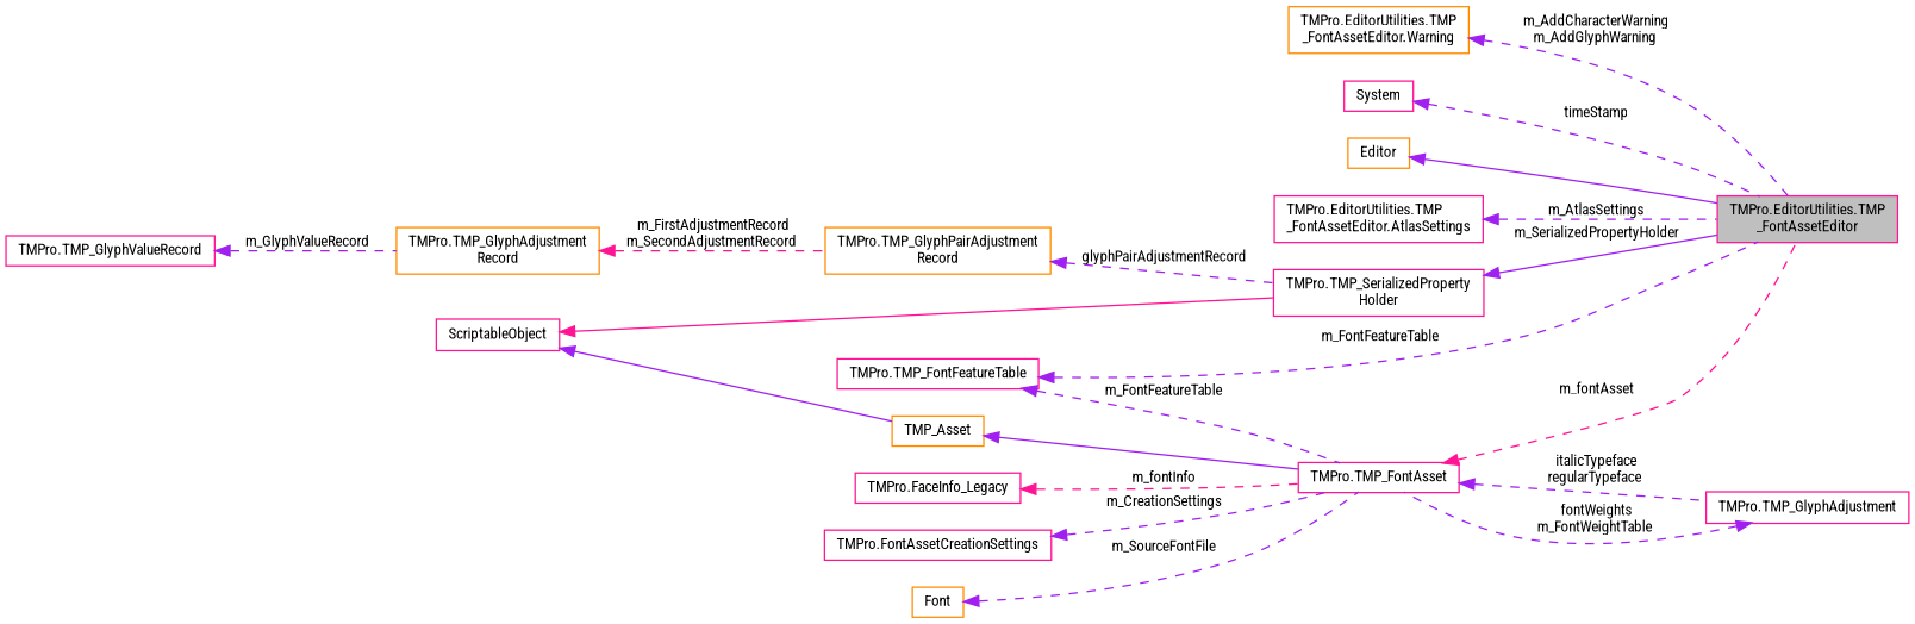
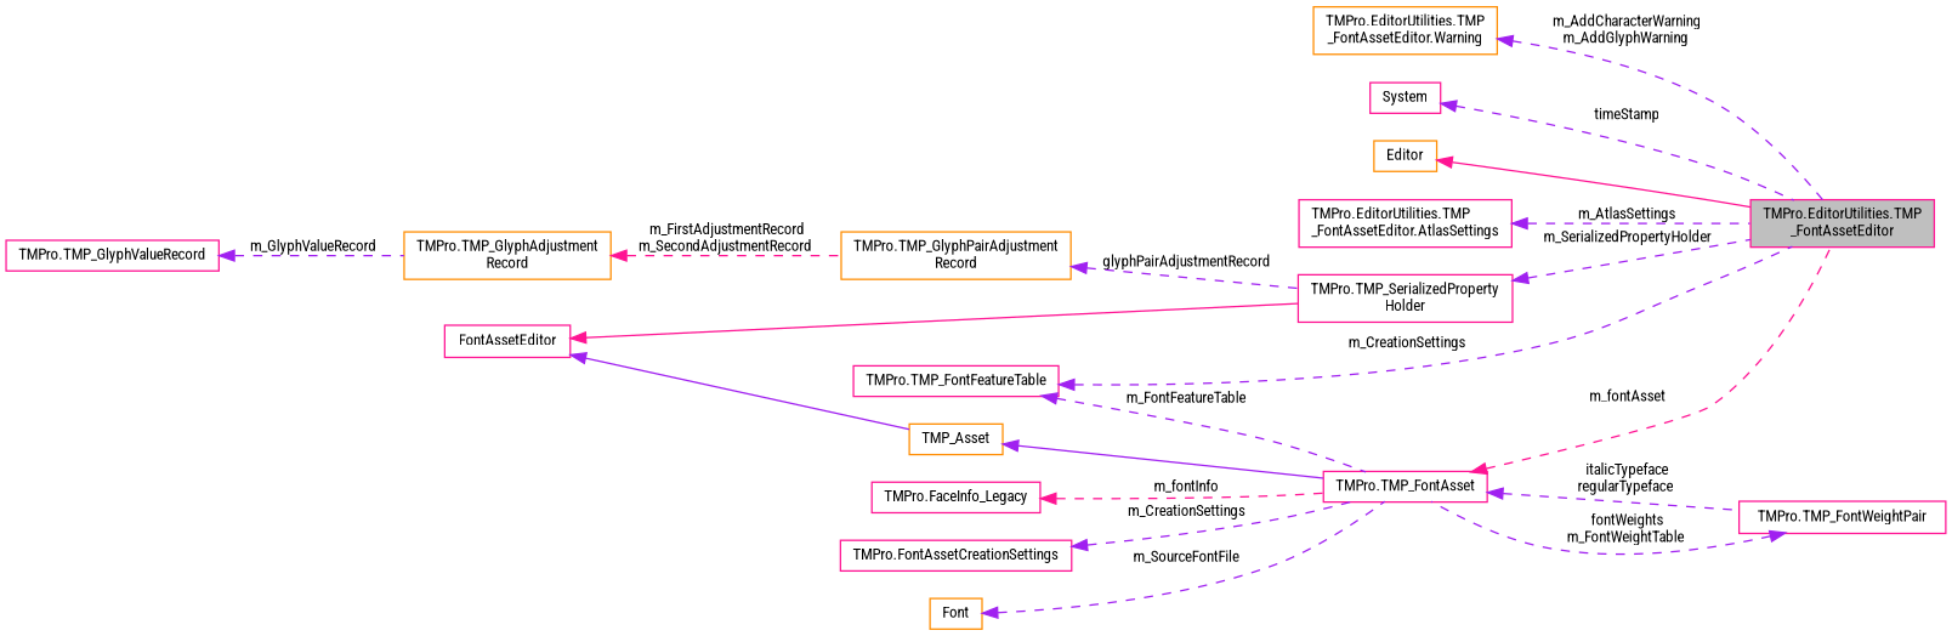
  digraph {
    fontname="Roboto Condensed"
    rankdir=LR
    node [color=deeppink fillcolor=white fontname="Roboto Condensed" fontsize=10 shape=record style=filled]
    edge [color=purple dir=back fontname="Roboto Condensed" fontsize=10 labelfontname=Helvetica labelfontsize=10 style=dashed]
    n1 [fillcolor=grey75 fontcolor=black height=0.2 label="TMPro.EditorUtilities.TMP\l_FontAssetEditor" width=0.4]
    n2 [color=darkorange height=0.2 label=Editor width=0.4]
    n3 [height=0.2 label="TMPro.EditorUtilities.TMP\l_FontAssetEditor.AtlasSettings" width=0.4]
    n4 [height=0.2 label="TMPro.TMP_FontAsset" width=0.4]
-   n5 [height=0.2 label="TMPro.TMP_GlyphAdjustment" width=0.4]
+   n5 [height=0.2 label="TMPro.TMP_FontWeightPair" width=0.4]
    n6 [height=0.2 label="TMPro.TMP_SerializedProperty\lHolder" width=0.4]
    n7 [color=darkorange height=0.2 label=TMP_Asset width=0.4]
-   n8 [height=0.2 label=ScriptableObject width=0.4]
+   n8 [height=0.2 label=FontAssetEditor width=0.4]
    n9 [height=0.2 label="TMPro.FontAssetCreationSettings" width=0.4]
    n10 [color=darkorange height=0.2 label=Font width=0.4]
    n11 [height=0.2 label="TMPro.TMP_FontFeatureTable" width=0.4]
    n12 [height=0.2 label="TMPro.FaceInfo_Legacy" width=0.4]
    n13 [color=darkorange height=0.2 label="TMPro.EditorUtilities.TMP\l_FontAssetEditor.Warning" width=0.4]
    n14 [color=darkorange height=0.2 label="TMPro.TMP_GlyphPairAdjustment\lRecord" width=0.4]
    n15 [color=darkorange height=0.2 label="TMPro.TMP_GlyphAdjustment\lRecord" width=0.4]
    n16 [height=0.2 label="TMPro.TMP_GlyphValueRecord" width=0.4]
    n17 [height=0.2 label=System width=0.4]
-   n2 -> n1 [style=solid]
+   n2 -> n1 [color=deeppink style=solid]
    n3 -> n1 [label=" m_AtlasSettings"]
    n4 -> n1 [color=deeppink label=" m_fontAsset"]
    n4 -> n5 [label=" italicTypeface\nregularTypeface"]
    n5 -> n4 [label=" fontWeights\nm_FontWeightTable"]
-   n6 -> n1 [label=" m_SerializedPropertyHolder" style=solid]
+   n6 -> n1 [label=" m_SerializedPropertyHolder"]
    n7 -> n4 [style=solid]
    n8 -> n6 [color=deeppink style=solid]
    n8 -> n7 [style=solid]
    n9 -> n4 [label=" m_CreationSettings"]
    n10 -> n4 [label=" m_SourceFontFile"]
-   n11 -> n1 [label=" m_FontFeatureTable"]
+   n11 -> n1 [label=" m_CreationSettings"]
    n11 -> n4 [label=" m_FontFeatureTable"]
    n12 -> n4 [color=deeppink label=" m_fontInfo"]
    n13 -> n1 [label=" m_AddCharacterWarning\nm_AddGlyphWarning"]
    n14 -> n6 [label=" glyphPairAdjustmentRecord"]
    n15 -> n14 [color=deeppink label=" m_FirstAdjustmentRecord\nm_SecondAdjustmentRecord"]
    n16 -> n15 [label=" m_GlyphValueRecord"]
    n17 -> n1 [label=" timeStamp"]
  }
